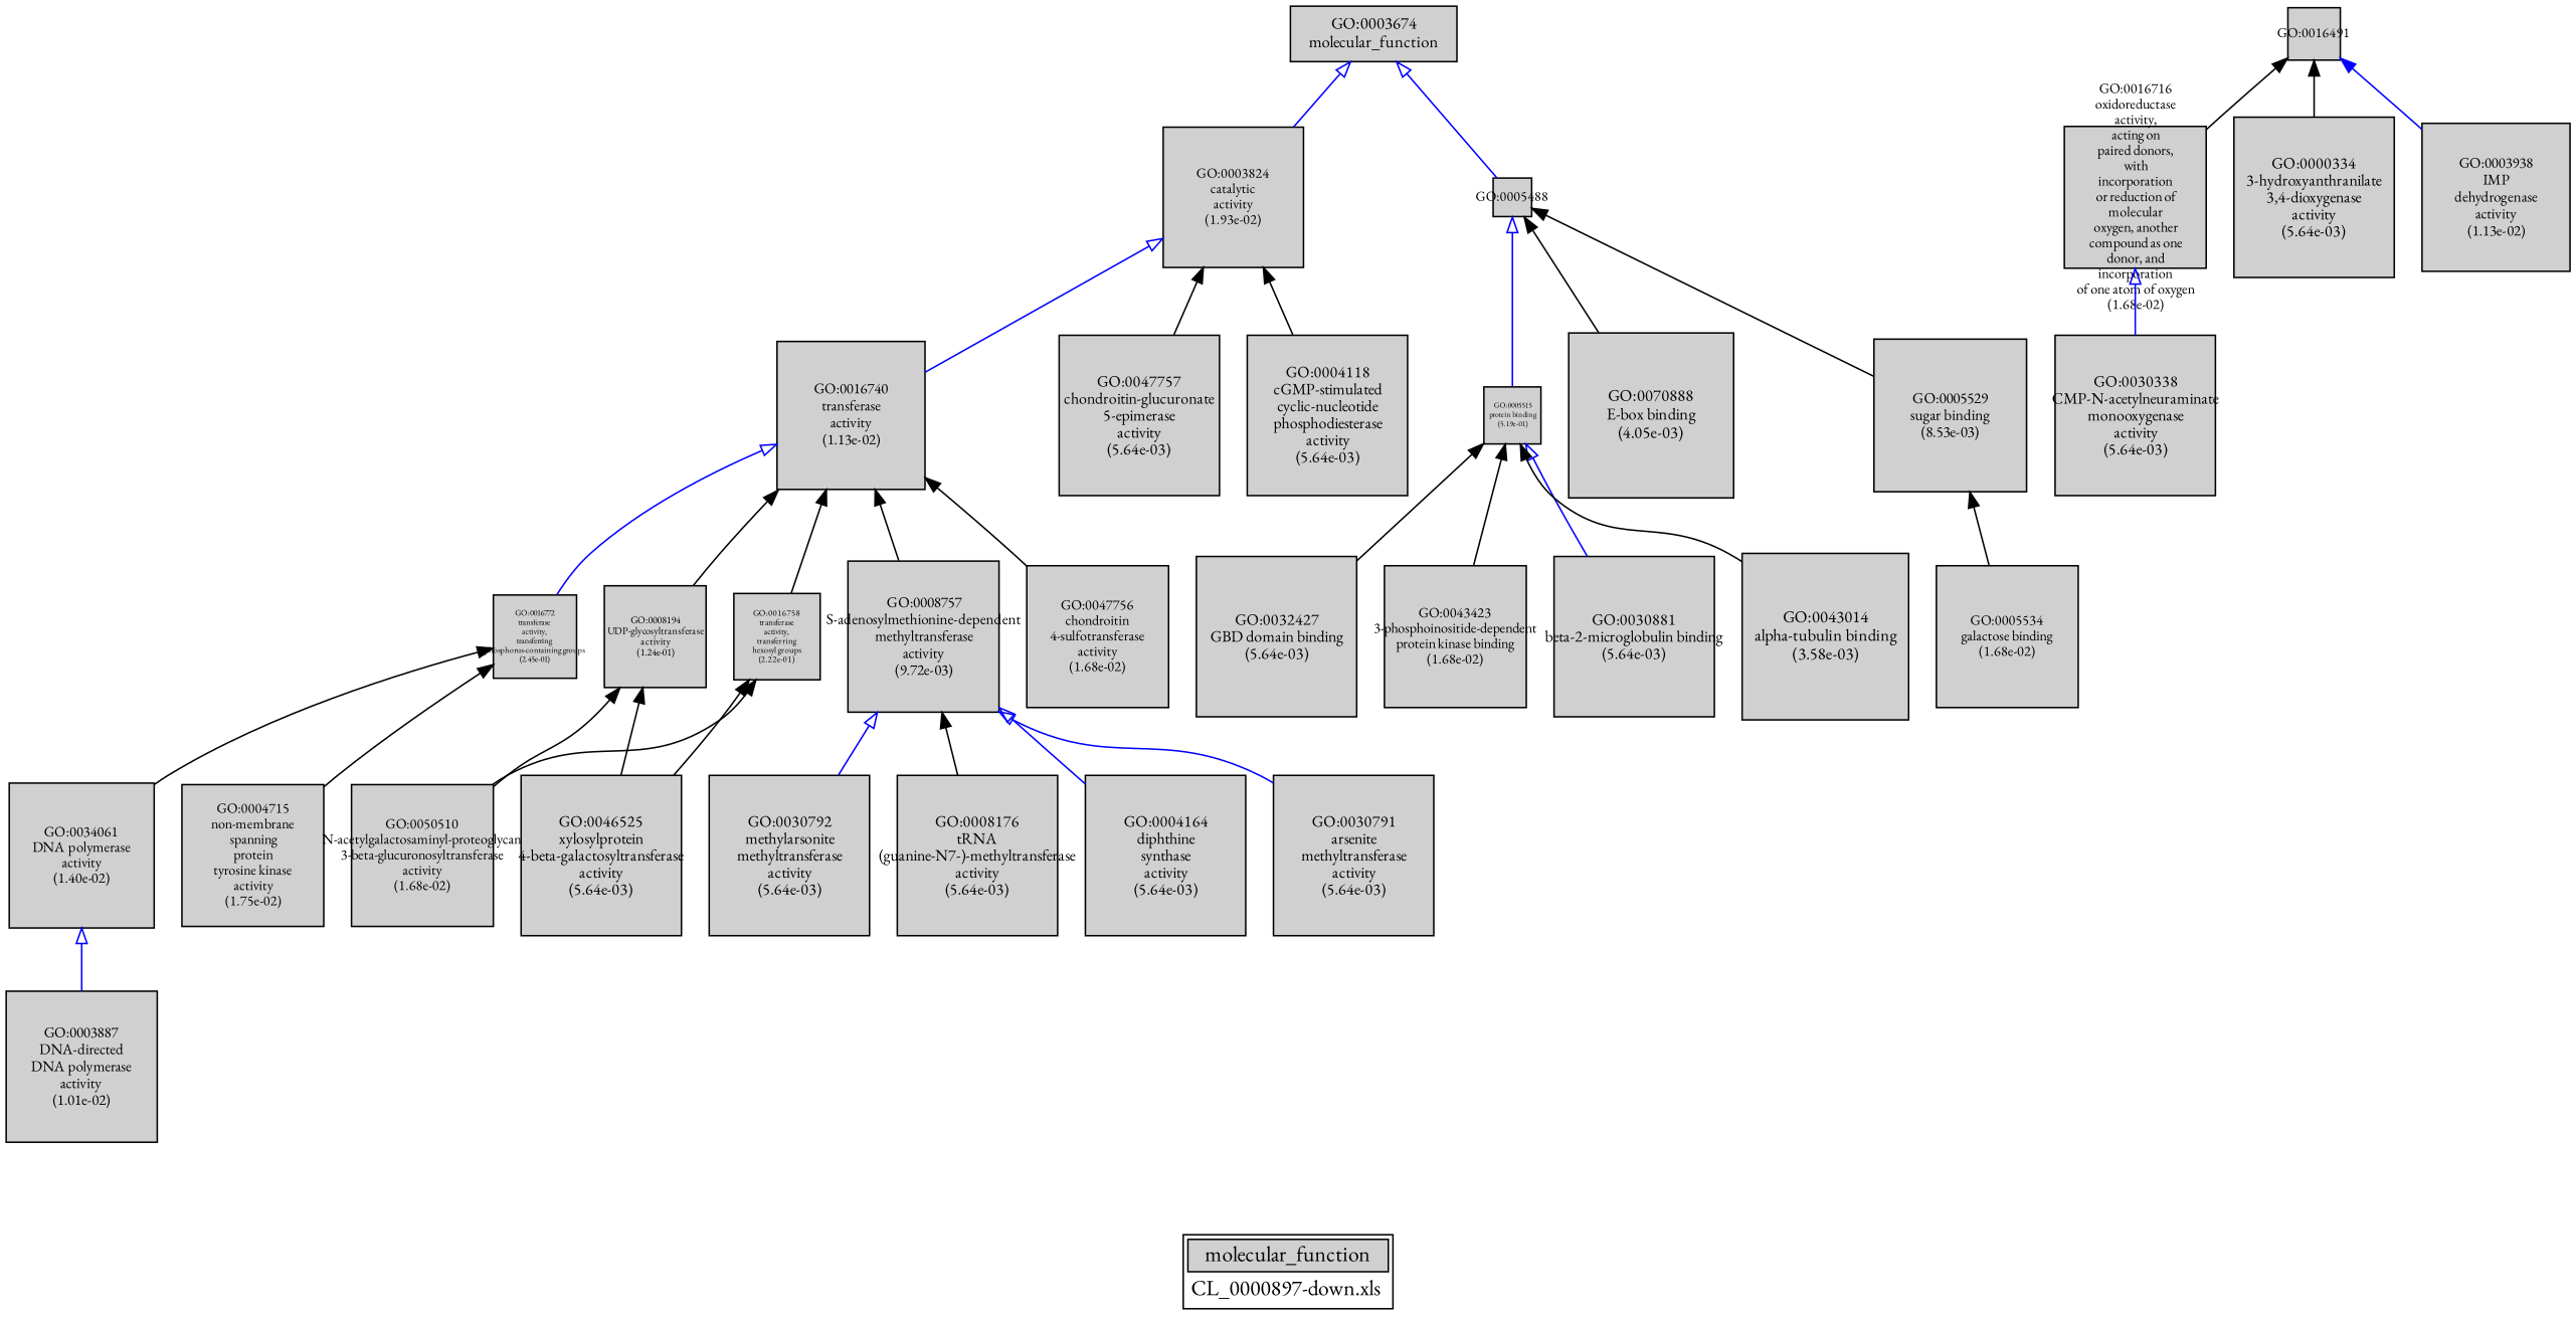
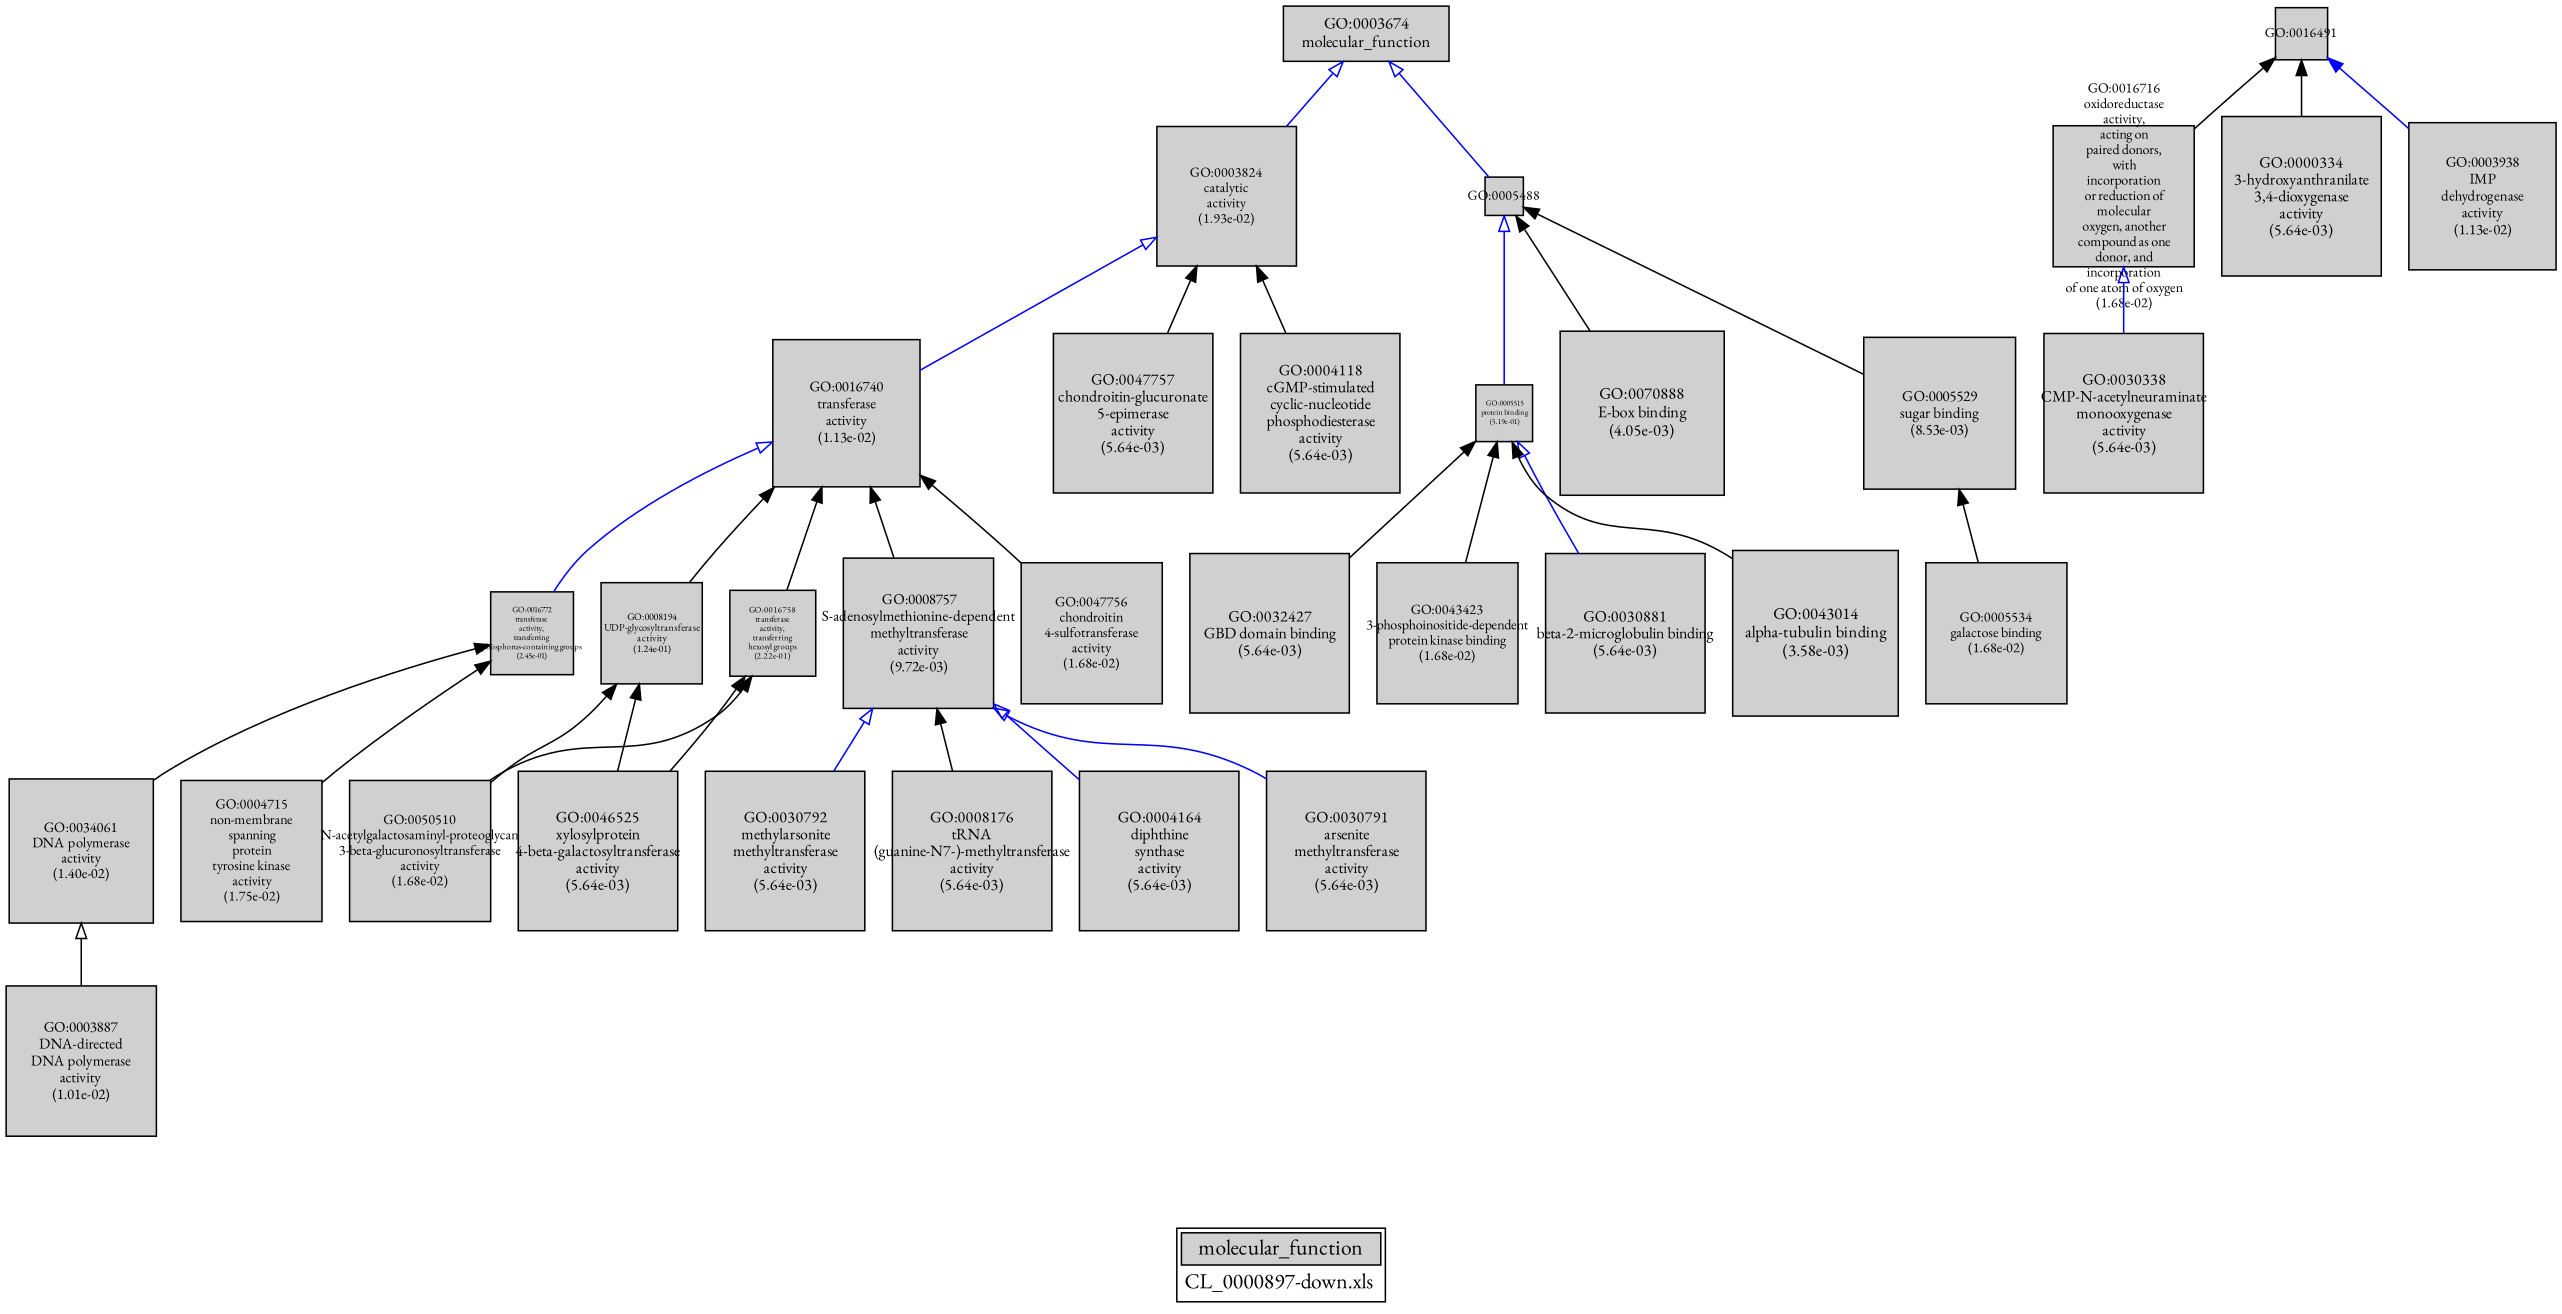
  digraph {
    bgcolor="#FFFFFF"
    fontname="EB Garamond"
    label=<<TABLE COLOR="black" BGCOLOR="white"><TR><TD COLSPAN="2" BGCOLOR="#D0D0D0"><FONT COLOR="black">molecular_function</FONT></TD></TR><TR><TD BORDER="0">CL_0000897-down.xls</TD></TR></TABLE>>
    node [color=black fillcolor="#D0D0D0" fixedsize=true fontcolor=black fontname="EB Garamond" fontsize=10.3579000519 shape=box style=filled]
    edge [dir=back fontname="EB Garamond" weight=1]
    n1 [fontsize=9.76399117429 height=1.35610988532 label=<<TABLE BORDER="0"><TR><TD>GO:0003887<BR/>DNA-directed<BR/>DNA polymerase<BR/>activity<BR/>(1.01e-02)</TD></TR></TABLE>> width=1.35610988532]
    n2 [fontsize=9.1623153982 height=1.27254380531 label=<<TABLE BORDER="0"><TR><TD>GO:0004715<BR/>non-membrane<BR/>spanning<BR/>protein<BR/>tyrosine kinase<BR/>activity<BR/>(1.75e-02)</TD></TR></TABLE>> width=1.27254380531]
    n3 [fontsize=6.5991255021 height=0.916545208625 label=<<TABLE BORDER="0"><TR><TD>GO:0008194<BR/>UDP-glycosyltransferase<BR/>activity<BR/>(1.24e-01)</TD></TR></TABLE>> width=0.916545208625]
    n4 [height=1.43859722943 label=<<TABLE BORDER="0"><TR><TD>GO:0030792<BR/>methylarsonite<BR/>methyltransferase<BR/>activity<BR/>(5.64e-03)</TD></TR></TABLE>> width=1.43859722943]
    n5 [fontsize=9.64349939877 height=1.3393749165 label=<<TABLE BORDER="0"><TR><TD>GO:0016740<BR/>transferase<BR/>activity<BR/>(1.13e-02)</TD></TR></TABLE>> width=1.3393749165]
    n6 [fontsize=9.41169474758 height=1.30717982605 label=<<TABLE BORDER="0"><TR><TD>GO:0034061<BR/>DNA polymerase<BR/>activity<BR/>(1.40e-02)</TD></TR></TABLE>> width=1.30717982605]
    n7 [fontsize=5.43240622007 height=0.754500863898 label=<<TABLE BORDER="0"><TR><TD>GO:0016772<BR/>transferase<BR/>activity,<BR/>transferring<BR/>phosphorus-containing groups<BR/>(2.45e-01)</TD></TR></TABLE>> width=0.754500863898]
    n8 [height=1.43859722943 label=<<TABLE BORDER="0"><TR><TD>GO:0030881<BR/>beta-2-microglobulin binding<BR/>(5.64e-03)</TD></TR></TABLE>> width=1.43859722943]
    n9 [fontsize=10.8 label=<<TABLE BORDER="0"><TR><TD>GO:0003674<BR/>molecular_function</TD></TR></TABLE>> width=1.5]
    n10 [fontsize=5.0 height=0.520255393986 label=<<TABLE BORDER="0"><TR><TD>GO:0005515<BR/>protein binding<BR/>(5.19e-01)</TD></TR></TABLE>> width=0.520255393986]
    n11 [height=1.43859722943 label=<<TABLE BORDER="0"><TR><TD>GO:0047757<BR/>chondroitin-glucuronate<BR/>5-epimerase<BR/>activity<BR/>(5.64e-03)</TD></TR></TABLE>> width=1.43859722943]
    n12 [fontsize=9.05236524925 height=1.25727295129 label=<<TABLE BORDER="0"><TR><TD>GO:0003824<BR/>catalytic<BR/>activity<BR/>(1.93e-02)</TD></TR></TABLE>> width=1.25727295129]
    n13 [fontsize=10.8 height=1.5 label=<<TABLE BORDER="0"><TR><TD>GO:0043014<BR/>alpha-tubulin binding<BR/>(3.58e-03)</TD></TR></TABLE>> width=1.5]
    n14 [height=1.43859722943 label=<<TABLE BORDER="0"><TR><TD>GO:0008176<BR/>tRNA<BR/>(guanine-N7-)-methyltransferase<BR/>activity<BR/>(5.64e-03)</TD></TR></TABLE>> width=1.43859722943]
    n15 [fontsize=9.20581649351 height=1.2785856241 label=<<TABLE BORDER="0"><TR><TD>GO:0005534<BR/>galactose binding<BR/>(1.68e-02)</TD></TR></TABLE>> width=1.2785856241]
    n16 [height=1.43859722943 label=<<TABLE BORDER="0"><TR><TD>GO:0004164<BR/>diphthine<BR/>synthase<BR/>activity<BR/>(5.64e-03)</TD></TR></TABLE>> width=1.43859722943]
    n17 [fontsize=9.20581649351 height=1.2785856241 label=<<TABLE BORDER="0"><TR><TD>GO:0016716<BR/>oxidoreductase<BR/>activity,<BR/>acting on<BR/>paired donors,<BR/>with<BR/>incorporation<BR/>or reduction of<BR/>molecular<BR/>oxygen, another<BR/>compound as one<BR/>donor, and<BR/>incorporation<BR/>of one atom of oxygen<BR/>(1.68e-02)</TD></TR></TABLE>> width=1.2785856241]
    n18 [height=1.43859722943 label=<<TABLE BORDER="0"><TR><TD>GO:0000334<BR/>3-hydroxyanthranilate<BR/>3,4-dioxygenase<BR/>activity<BR/>(5.64e-03)</TD></TR></TABLE>> width=1.43859722943]
    n19 [fontsize=9.80165725901 height=1.36134128597 label=<<TABLE BORDER="0"><TR><TD>GO:0008757<BR/>S-adenosylmethionine-dependent<BR/>methyltransferase<BR/>activity<BR/>(9.72e-03)</TD></TR></TABLE>> width=1.36134128597]
    n20 [fontsize=9.20581649351 height=1.2785856241 label=<<TABLE BORDER="0"><TR><TD>GO:0050510<BR/>N-acetylgalactosaminyl-proteoglycan<BR/>3-beta-glucuronosyltransferase<BR/>activity<BR/>(1.68e-02)</TD></TR></TABLE>> width=1.2785856241]
    n21 [height=1.43859722943 label=<<TABLE BORDER="0"><TR><TD>GO:0030791<BR/>arsenite<BR/>methyltransferase<BR/>activity<BR/>(5.64e-03)</TD></TR></TABLE>> width=1.43859722943]
    n22 [fontsize=10.6833724045 height=1.48380172285 label=<<TABLE BORDER="0"><TR><TD>GO:0070888<BR/>E-box binding<BR/>(4.05e-03)</TD></TR></TABLE>> width=1.48380172285]
    n23 [fontsize=5.61812400342 height=0.780295000474 label=<<TABLE BORDER="0"><TR><TD>GO:0016758<BR/>transferase<BR/>activity,<BR/>transferring<BR/>hexosyl groups<BR/>(2.22e-01)</TD></TR></TABLE>> width=0.780295000474]
    n24 [height=1.43859722943 label=<<TABLE BORDER="0"><TR><TD>GO:0032427<BR/>GBD domain binding<BR/>(5.64e-03)</TD></TR></TABLE>> width=1.43859722943]
    n25 [height=1.43859722943 label=<<TABLE BORDER="0"><TR><TD>GO:0030338<BR/>CMP-N-acetylneuraminate<BR/>monooxygenase<BR/>activity<BR/>(5.64e-03)</TD></TR></TABLE>> width=1.43859722943]
    n26 [fontsize=9.20581649351 height=1.2785856241 label=<<TABLE BORDER="0"><TR><TD>GO:0043423<BR/>3-phosphoinositide-dependent<BR/>protein kinase binding<BR/>(1.68e-02)</TD></TR></TABLE>> width=1.2785856241]
    n27 [height=1.43859722943 label=<<TABLE BORDER="0"><TR><TD>GO:0004118<BR/>cGMP-stimulated<BR/>cyclic-nucleotide<BR/>phosphodiesterase<BR/>activity<BR/>(5.64e-03)</TD></TR></TABLE>> width=1.43859722943]
    n28 [height=1.43859722943 label=<<TABLE BORDER="0"><TR><TD>GO:0046525<BR/>xylosylprotein<BR/>4-beta-galactosyltransferase<BR/>activity<BR/>(5.64e-03)</TD></TR></TABLE>> width=1.43859722943]
    "GO:0005488" [fontsize=9 height=0.341430492919 width=0.341430492919]
    "GO:0016491" [fontsize=9 height=0.470730388052 width=0.470730388052]
    n31 [fontsize=9.20581649351 height=1.2785856241 label=<<TABLE BORDER="0"><TR><TD>GO:0047756<BR/>chondroitin<BR/>4-sulfotransferase<BR/>activity<BR/>(1.68e-02)</TD></TR></TABLE>> width=1.2785856241]
    n32 [fontsize=9.6462691786 height=1.33975960814 label=<<TABLE BORDER="0"><TR><TD>GO:0003938<BR/>IMP<BR/>dehydrogenase<BR/>activity<BR/>(1.13e-02)</TD></TR></TABLE>> width=1.33975960814]
    n33 [fontsize=9.93810220107 height=1.38029197237 label=<<TABLE BORDER="0"><TR><TD>GO:0005529<BR/>sugar binding<BR/>(8.53e-03)</TD></TR></TABLE>> width=1.38029197237]
    subgraph sub_1 {
      n1
      n2
      n3
      n4
      n5
      n6
      n7
      n8
      n9
      n10
      n11
      n12
      n13
      n14
      n15
      n16
      n17
      n18
      n19
      n20
      n21
      n22
      n23
      n24
      n25
      n26
      n27
      n28
      "GO:0005488"
      "GO:0016491"
      n31
      n32
      n33
    }
    subgraph sub_2 {
      n2
      n3
      n11
      n13
      n14
      n15
      n18
      n20
      n22
      n23
      n24
      n26
      n27
      n28
      n31
      n32
      n33
      subgraph sub_3 {
        subgraph sub_4 {
        }
        subgraph sub_5 {
        }
      }
      subgraph sub_6 {
      }
      subgraph sub_7 {
        n1
        n4
        n5
        n6
        n7
        n8
        n9
        n10
        n12
        n16
        n17
        n19
        n21
        n25
        "GO:0005488"
        "GO:0016491"
      }
    }
    n3 -> n20
    n3 -> n28
    n5 -> n3
    n5 -> n7 [arrowtail=empty color=blue weight=5.0]
    n5 -> n19
    n5 -> n23
    n5 -> n31
-   n6 -> n1 [arrowtail=empty color=blue weight=5.0]
+   n6 -> n1 [arrowtail=empty color=black weight=5.0]
    n7 -> n2
    n7 -> n6
    n9 -> n12 [arrowtail=empty color=blue weight=5.0]
    n9 -> "GO:0005488" [arrowtail=empty color=blue weight=5.0]
    n10 -> n8 [arrowtail=empty color=blue weight=5.0]
    n10 -> n13
    n10 -> n24
    n10 -> n26
    n12 -> n5 [arrowtail=empty color=blue weight=5.0]
    n12 -> n11
    n12 -> n27
    n17 -> n25 [arrowtail=empty color=blue weight=5.0]
    n19 -> n4 [arrowtail=empty color=blue weight=5.0]
    n19 -> n14
    n19 -> n16 [arrowtail=empty color=blue weight=5.0]
    n19 -> n21 [arrowtail=empty color=blue weight=5.0]
    n23 -> n20
    n23 -> n28
    "GO:0005488" -> n10 [arrowtail=empty color=blue weight=5.0]
    "GO:0005488" -> n22
    "GO:0005488" -> n33
    "GO:0016491" -> n17
    "GO:0016491" -> n18
    "GO:0016491" -> n32 [color=blue]
    n33 -> n15
  }
